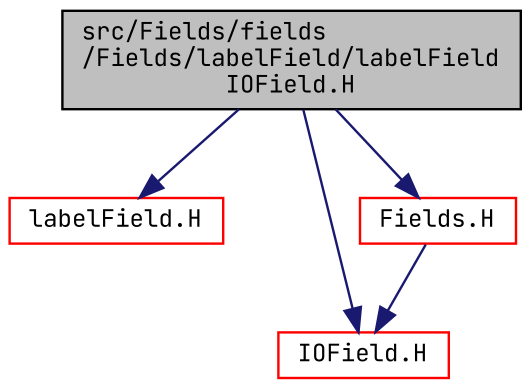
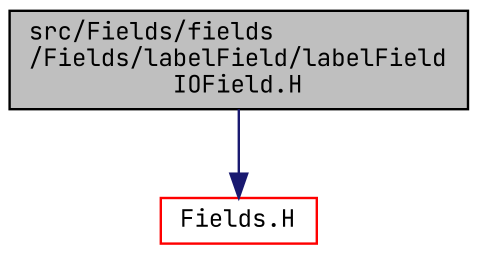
  digraph {
    fontname="JetBrains Mono"
    node [color=red fontname="JetBrains Mono" fontsize=10 shape=record]
    edge [color=midnightblue fontname="JetBrains Mono" fontsize=10 labelfontname=Helvetica labelfontsize=10 style=solid]
    n1 [color=black fillcolor=grey75 fontcolor=black height=0.2 label="src/Fields/fields\l/Fields/labelField/labelField\lIOField.H" style=filled width=0.4]
-   n2 [height=0.2 label="labelField.H" width=0.4]
-   n3 [height=0.2 label="IOField.H" width=0.4]
    n4 [height=0.2 label="Fields.H" width=0.4]
-   n1 -> n2
-   n1 -> n3
    n1 -> n4
-   n4 -> n3
  }
